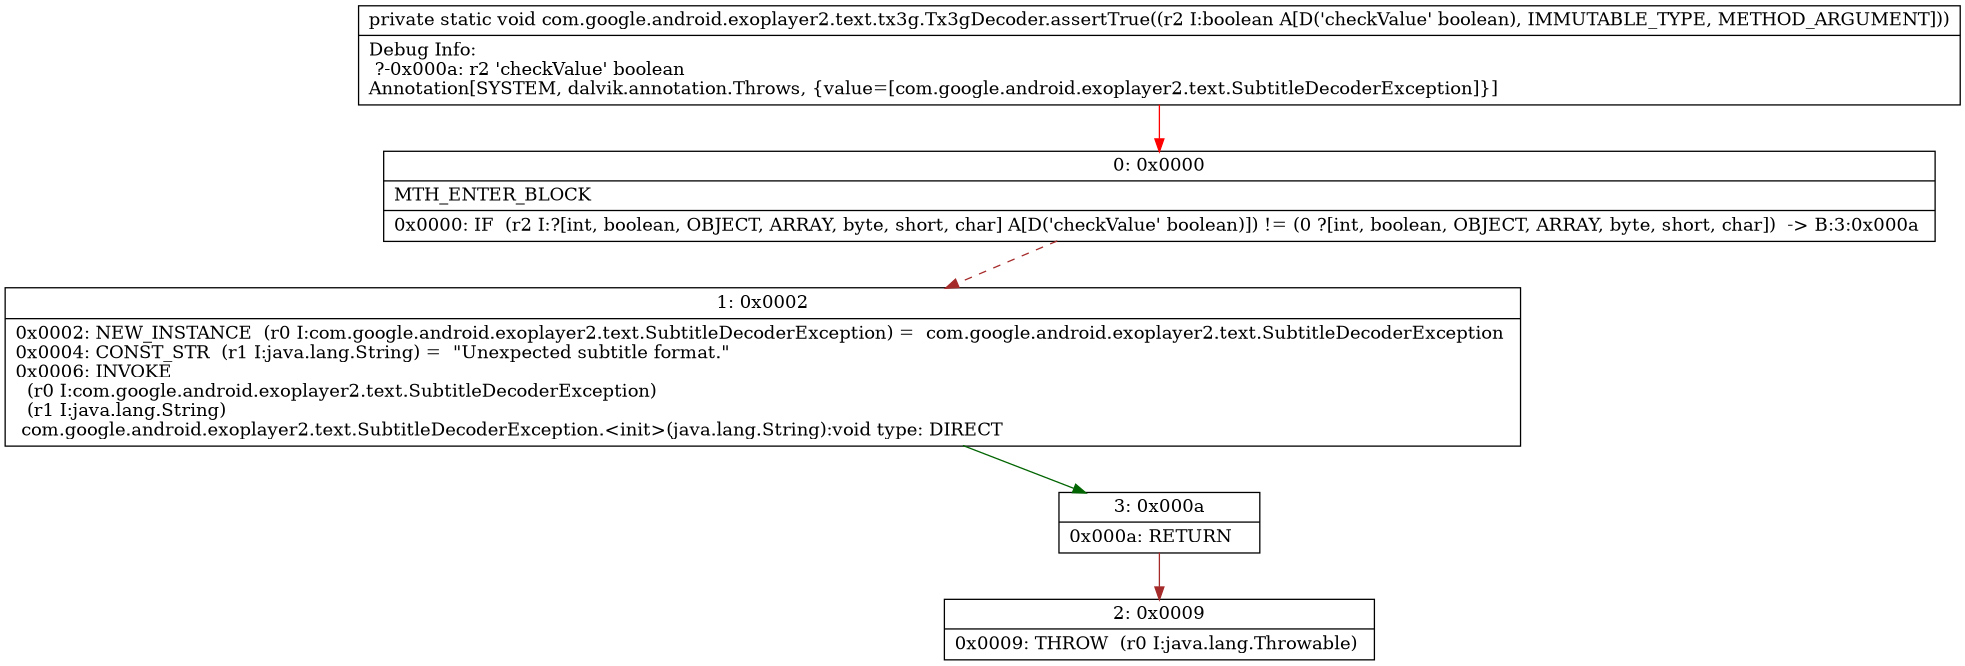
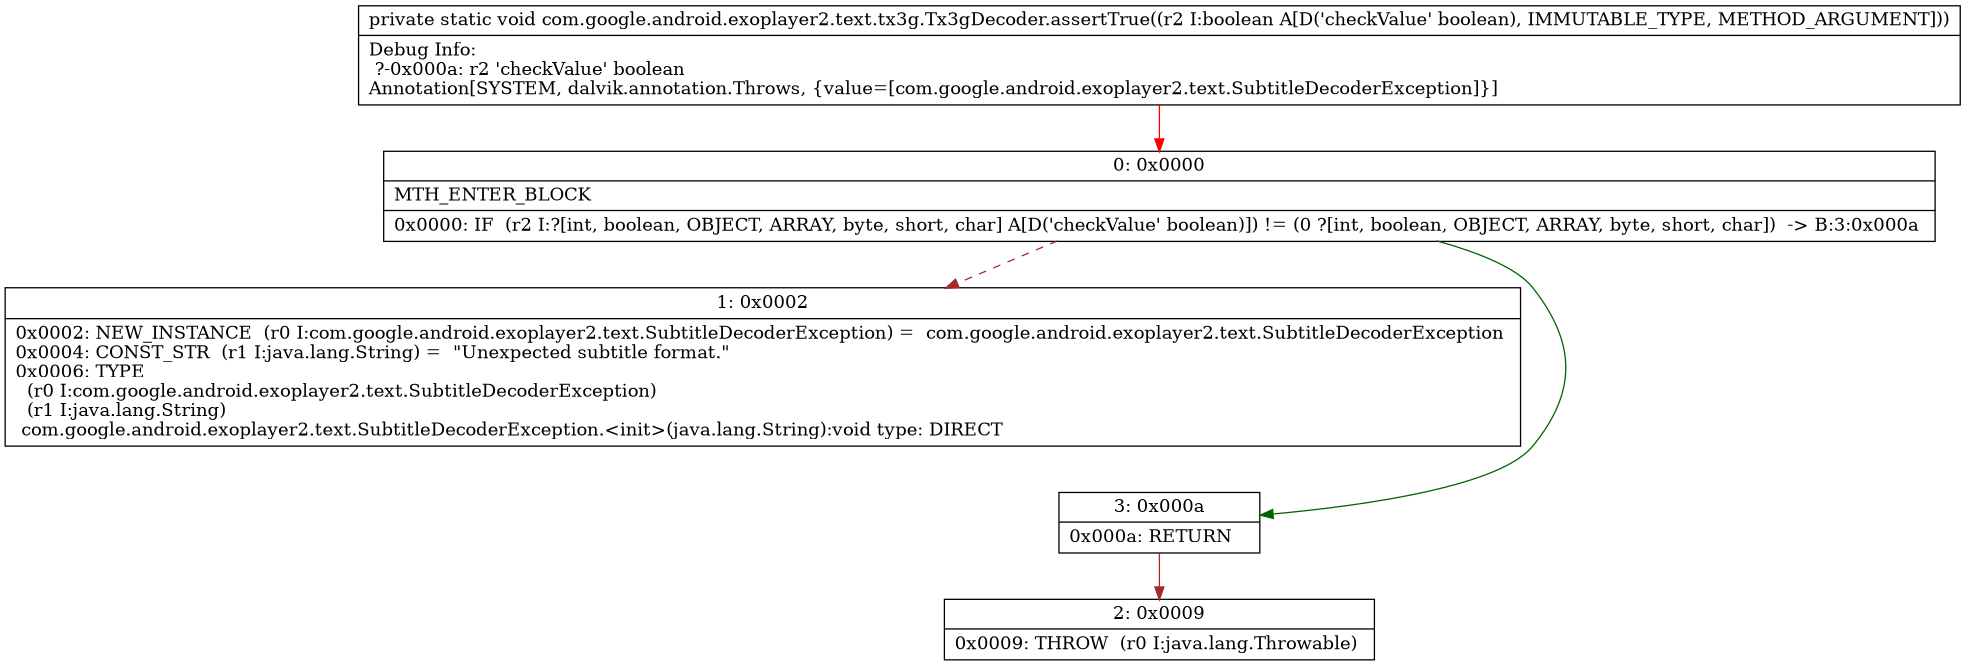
  digraph {
    node [shape=record]
    edge [color=brown]
    n1 [label="{0\:\ 0x0000|MTH_ENTER_BLOCK\l|0x0000: IF  (r2 I:?[int, boolean, OBJECT, ARRAY, byte, short, char] A[D('checkValue' boolean)]) != (0 ?[int, boolean, OBJECT, ARRAY, byte, short, char])  \-\> B:3:0x000a \l}"]
-   n2 [label="{1\:\ 0x0002|0x0002: NEW_INSTANCE  (r0 I:com.google.android.exoplayer2.text.SubtitleDecoderException) =  com.google.android.exoplayer2.text.SubtitleDecoderException \l0x0004: CONST_STR  (r1 I:java.lang.String) =  \"Unexpected subtitle format.\" \l0x0006: INVOKE  \l  (r0 I:com.google.android.exoplayer2.text.SubtitleDecoderException)\l  (r1 I:java.lang.String)\l com.google.android.exoplayer2.text.SubtitleDecoderException.\<init\>(java.lang.String):void type: DIRECT \l}"]
+   n2 [label="{1\:\ 0x0002|0x0002: NEW_INSTANCE  (r0 I:com.google.android.exoplayer2.text.SubtitleDecoderException) =  com.google.android.exoplayer2.text.SubtitleDecoderException \l0x0004: CONST_STR  (r1 I:java.lang.String) =  \"Unexpected subtitle format.\" \l0x0006: TYPE  \l  (r0 I:com.google.android.exoplayer2.text.SubtitleDecoderException)\l  (r1 I:java.lang.String)\l com.google.android.exoplayer2.text.SubtitleDecoderException.\<init\>(java.lang.String):void type: DIRECT \l}"]
    n3 [label="{3\:\ 0x000a|0x000a: RETURN   \l}"]
    n4 [label="{2\:\ 0x0009|0x0009: THROW  (r0 I:java.lang.Throwable) \l}"]
    n5 [label="{private static void com.google.android.exoplayer2.text.tx3g.Tx3gDecoder.assertTrue((r2 I:boolean A[D('checkValue' boolean), IMMUTABLE_TYPE, METHOD_ARGUMENT]))  | Debug Info:\l  ?\-0x000a: r2 'checkValue' boolean\lAnnotation[SYSTEM, dalvik.annotation.Throws, \{value=[com.google.android.exoplayer2.text.SubtitleDecoderException]\}]\l}"]
    n1 -> n2 [style=dashed]
-   n2 -> n3 [color=darkgreen]
+   n1 -> n3 [color=darkgreen]
    n3 -> n4
    n5 -> n1 [color=red]
  }
